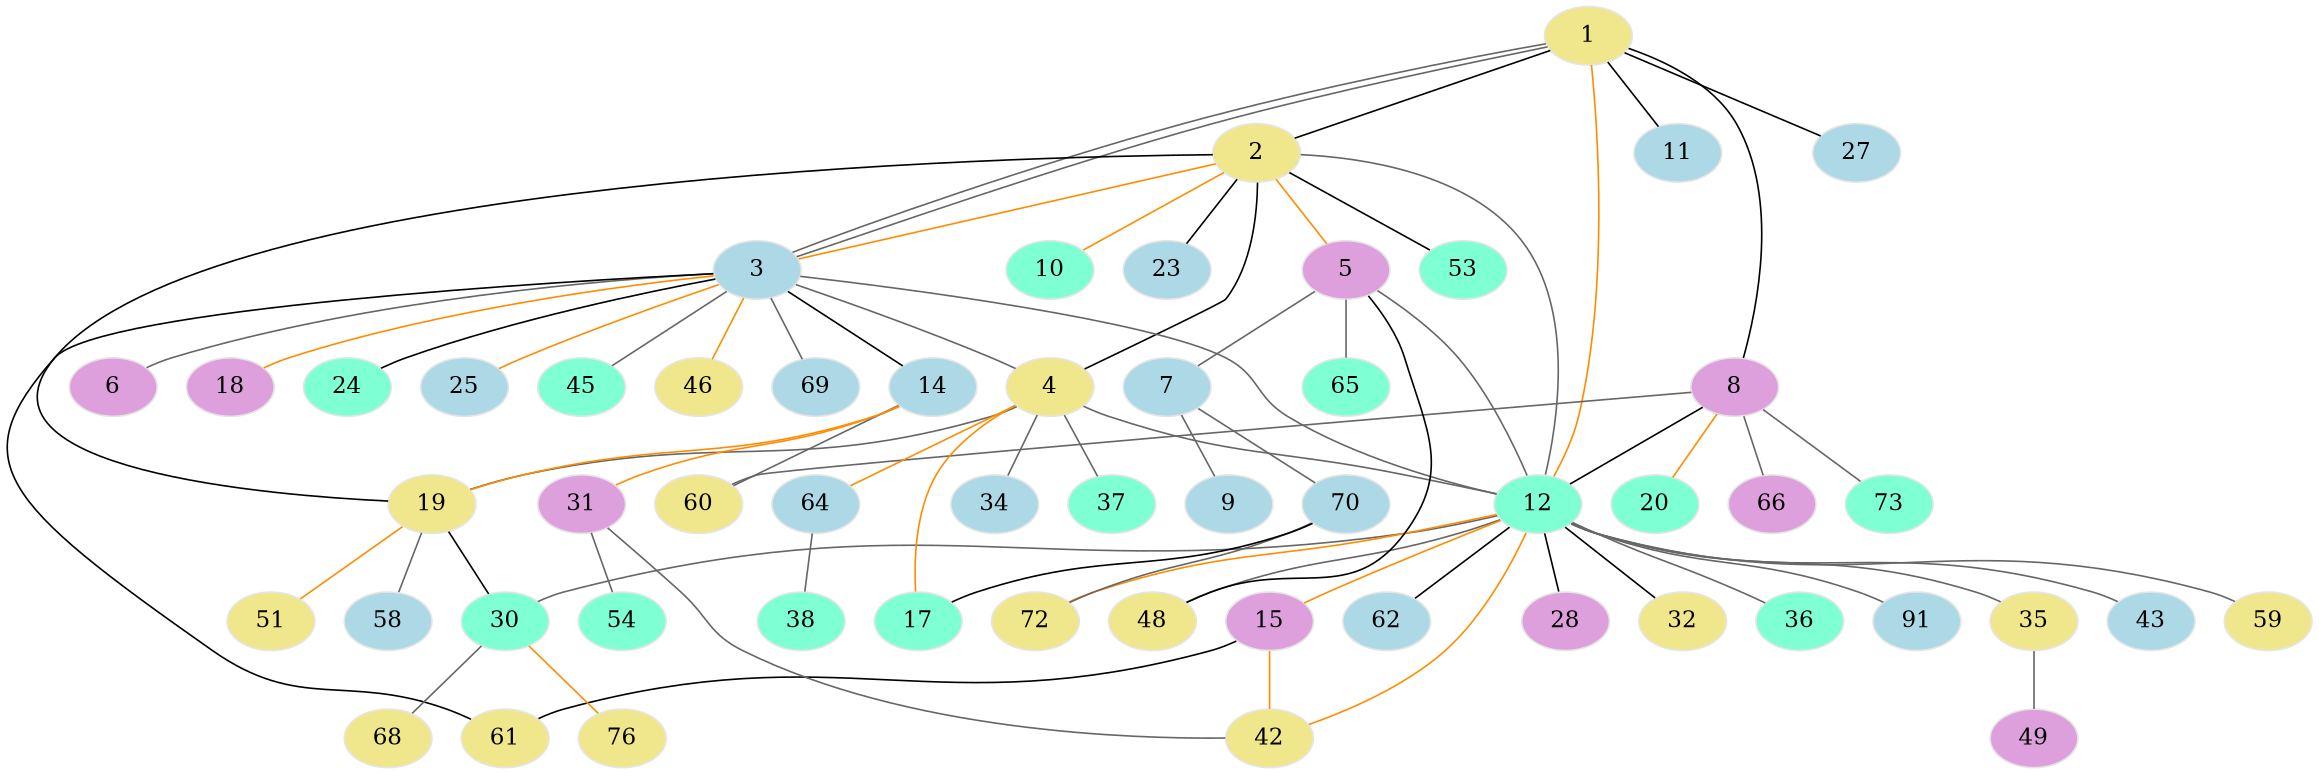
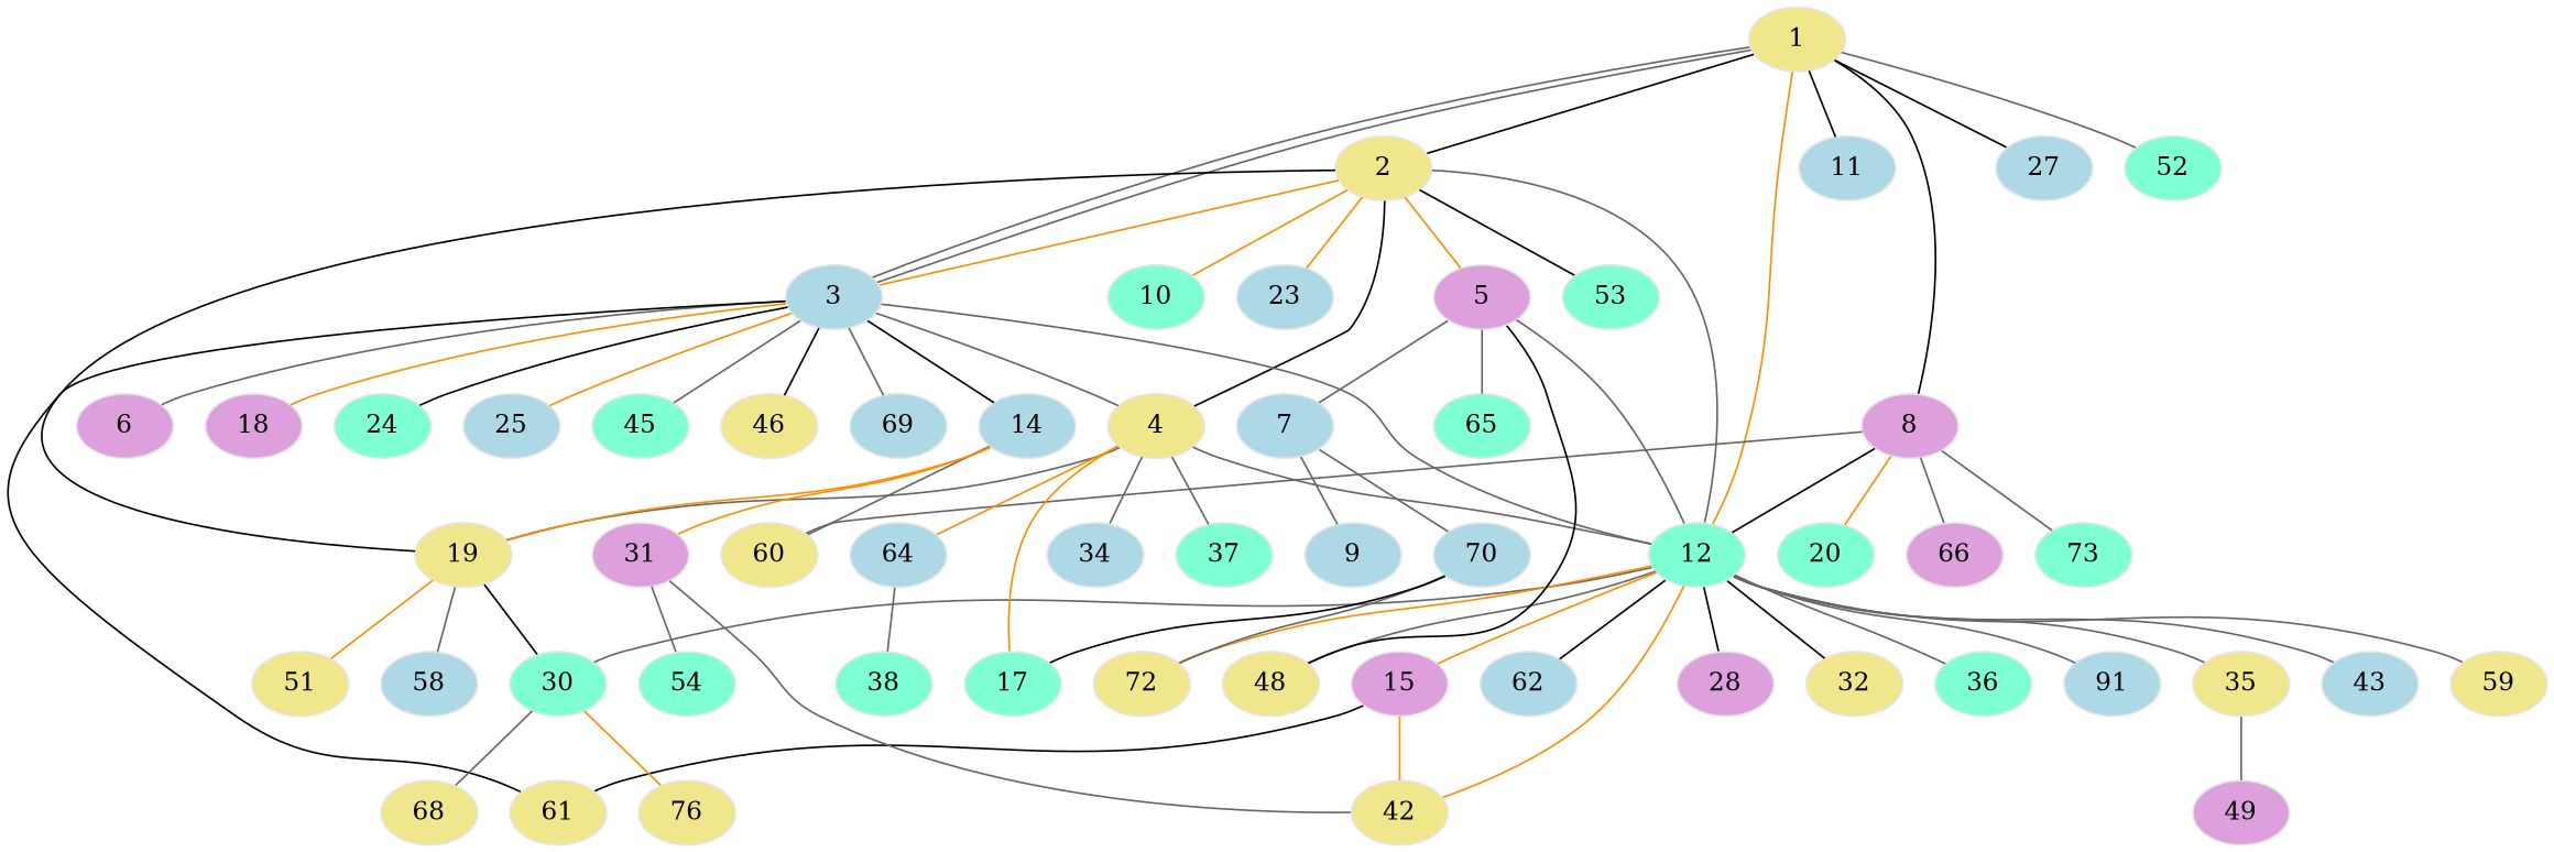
  graph {
    node [color=gray90 fillcolor=khaki style=filled]
    edge [color=gray40]
    1 [super="+63"]
    2 [super="+71"]
    3 [fillcolor=lightblue super="+74"]
    8 [fillcolor=plum super="+55"]
    11 [fillcolor=lightblue]
    12 [fillcolor=aquamarine super="+21"]
    27 [fillcolor=lightblue super="+56"]
+   52 [fillcolor=aquamarine]
    4 [super="+13"]
    5 [fillcolor=plum super="+22"]
    10 [fillcolor=aquamarine]
    19 [super="+29"]
    23 [fillcolor=lightblue]
    53 [fillcolor=aquamarine]
    6 [fillcolor=plum]
    14 [fillcolor=lightblue super="+26"]
    18 [fillcolor=plum]
    24 [fillcolor=aquamarine]
    25 [fillcolor=lightblue]
    45 [fillcolor=aquamarine]
    46
    61
    69 [fillcolor=lightblue]
    20 [fillcolor=aquamarine super="+39"]
    60
    66 [fillcolor=plum]
    73 [fillcolor=aquamarine]
    48 [super="+50"]
    15 [fillcolor=plum super="+33"]
    28 [fillcolor=plum]
    30 [fillcolor=aquamarine super="+67"]
    32
    35
    36 [fillcolor=aquamarine]
    n35 [fillcolor=lightblue label=91]
    42 [super="+57"]
    43 [fillcolor=lightblue]
    59
    62 [fillcolor=lightblue]
    72 [super="+75"]
    17 [fillcolor=aquamarine super="+40"]
    34 [fillcolor=lightblue super="+47"]
    37 [fillcolor=aquamarine]
    64 [fillcolor=lightblue]
    7 [fillcolor=lightblue super="+16"]
    65 [fillcolor=aquamarine]
    51
    58 [fillcolor=lightblue]
    31 [fillcolor=plum super="+44"]
    38 [fillcolor=aquamarine]
    9 [fillcolor=lightblue]
    70 [fillcolor=lightblue]
    68
    76
    49 [fillcolor=plum]
    54 [fillcolor=aquamarine]
    1 -- 2 [color=black]
    1 -- 3
    1 -- 3
    1 -- 8 [color=black]
    1 -- 11 [color=black]
    1 -- 12 [color=darkorange]
    1 -- 27 [color=black]
+   1 -- 52
    2 -- 3 [color=darkorange]
    2 -- 12
    2 -- 4 [color=black]
    2 -- 5 [color=darkorange]
    2 -- 10 [color=darkorange]
    2 -- 19 [color=black]
-   2 -- 23 [color=black]
+   2 -- 23 [color=darkorange]
    2 -- 53 [color=black]
    3 -- 12
    3 -- 4
    3 -- 6
    3 -- 14 [color=black]
    3 -- 18 [color=darkorange]
    3 -- 24 [color=black]
    3 -- 25 [color=darkorange]
    3 -- 45
-   3 -- 46 [color=darkorange]
+   3 -- 46 [color=black]
    3 -- 61 [color=black]
    3 -- 69
    8 -- 12 [color=black]
    8 -- 20 [color=darkorange]
    8 -- 60
    8 -- 66
    8 -- 73
    12 -- 48
    12 -- 15 [color=darkorange]
    12 -- 28 [color=black]
    12 -- 30
    12 -- 32 [color=black]
    12 -- 35
    12 -- 36
    12 -- n35
    12 -- 42 [color=darkorange]
    12 -- 43
    12 -- 59
    12 -- 62 [color=black]
    12 -- 72 [color=darkorange]
    4 -- 12
    4 -- 19
    4 -- 17 [color=darkorange]
    4 -- 34
    4 -- 37
    4 -- 64 [color=darkorange]
    5 -- 12
    5 -- 48 [color=black]
    5 -- 7
    5 -- 65
    19 -- 30 [color=black]
    19 -- 51 [color=darkorange]
    19 -- 58
    14 -- 19 [color=darkorange]
    14 -- 60
    14 -- 31 [color=darkorange]
    15 -- 61 [color=black]
    15 -- 42 [color=darkorange]
    30 -- 68
    30 -- 76 [color=darkorange]
    35 -- 49
    64 -- 38
    7 -- 9
    7 -- 70
    31 -- 42
    31 -- 54
    70 -- 72
    70 -- 17 [color=black]
  }
